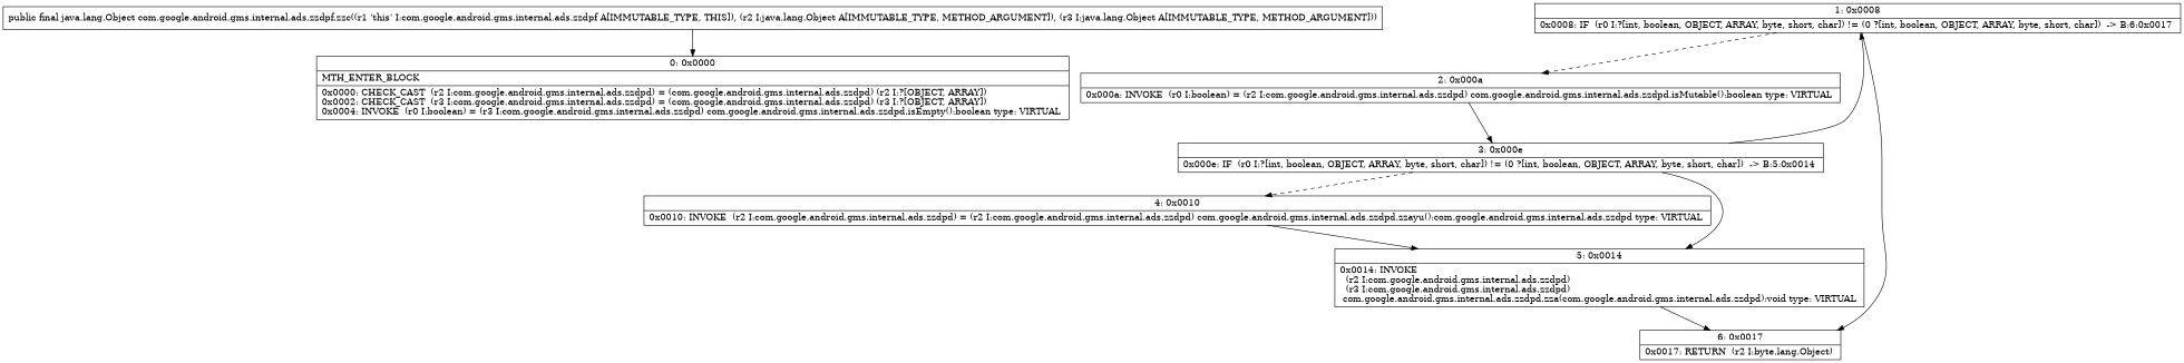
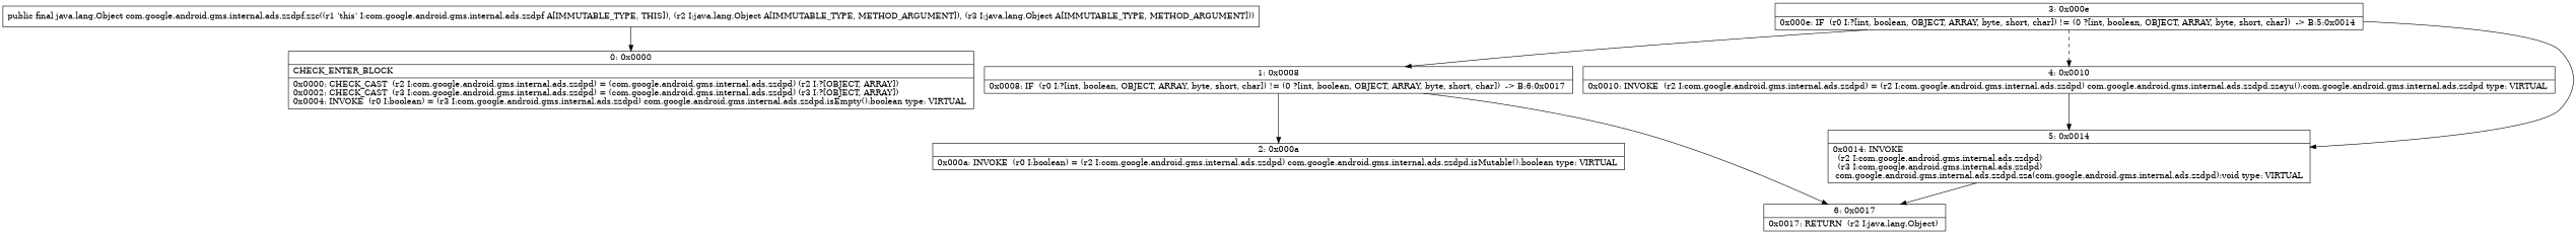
  digraph {
    node [shape=record]
-   n1 [label="{0\:\ 0x0000|MTH_ENTER_BLOCK\l|0x0000: CHECK_CAST  (r2 I:com.google.android.gms.internal.ads.zzdpd) = (com.google.android.gms.internal.ads.zzdpd) (r2 I:?[OBJECT, ARRAY]) \l0x0002: CHECK_CAST  (r3 I:com.google.android.gms.internal.ads.zzdpd) = (com.google.android.gms.internal.ads.zzdpd) (r3 I:?[OBJECT, ARRAY]) \l0x0004: INVOKE  (r0 I:boolean) = (r3 I:com.google.android.gms.internal.ads.zzdpd) com.google.android.gms.internal.ads.zzdpd.isEmpty():boolean type: VIRTUAL \l}"]
+   n1 [label="{0\:\ 0x0000|CHECK_ENTER_BLOCK\l|0x0000: CHECK_CAST  (r2 I:com.google.android.gms.internal.ads.zzdpd) = (com.google.android.gms.internal.ads.zzdpd) (r2 I:?[OBJECT, ARRAY]) \l0x0002: CHECK_CAST  (r3 I:com.google.android.gms.internal.ads.zzdpd) = (com.google.android.gms.internal.ads.zzdpd) (r3 I:?[OBJECT, ARRAY]) \l0x0004: INVOKE  (r0 I:boolean) = (r3 I:com.google.android.gms.internal.ads.zzdpd) com.google.android.gms.internal.ads.zzdpd.isEmpty():boolean type: VIRTUAL \l}"]
    n2 [label="{1\:\ 0x0008|0x0008: IF  (r0 I:?[int, boolean, OBJECT, ARRAY, byte, short, char]) != (0 ?[int, boolean, OBJECT, ARRAY, byte, short, char])  \-\> B:6:0x0017 \l}"]
    n3 [label="{2\:\ 0x000a|0x000a: INVOKE  (r0 I:boolean) = (r2 I:com.google.android.gms.internal.ads.zzdpd) com.google.android.gms.internal.ads.zzdpd.isMutable():boolean type: VIRTUAL \l}"]
-   n4 [label="{6\:\ 0x0017|0x0017: RETURN  (r2 I:byte.lang.Object) \l}"]
+   n4 [label="{6\:\ 0x0017|0x0017: RETURN  (r2 I:java.lang.Object) \l}"]
    n5 [label="{3\:\ 0x000e|0x000e: IF  (r0 I:?[int, boolean, OBJECT, ARRAY, byte, short, char]) != (0 ?[int, boolean, OBJECT, ARRAY, byte, short, char])  \-\> B:5:0x0014 \l}"]
    n6 [label="{4\:\ 0x0010|0x0010: INVOKE  (r2 I:com.google.android.gms.internal.ads.zzdpd) = (r2 I:com.google.android.gms.internal.ads.zzdpd) com.google.android.gms.internal.ads.zzdpd.zzayu():com.google.android.gms.internal.ads.zzdpd type: VIRTUAL \l}"]
    n7 [label="{5\:\ 0x0014|0x0014: INVOKE  \l  (r2 I:com.google.android.gms.internal.ads.zzdpd)\l  (r3 I:com.google.android.gms.internal.ads.zzdpd)\l com.google.android.gms.internal.ads.zzdpd.zza(com.google.android.gms.internal.ads.zzdpd):void type: VIRTUAL \l}"]
    n8 [label="{public final java.lang.Object com.google.android.gms.internal.ads.zzdpf.zzc((r1 'this' I:com.google.android.gms.internal.ads.zzdpf A[IMMUTABLE_TYPE, THIS]), (r2 I:java.lang.Object A[IMMUTABLE_TYPE, METHOD_ARGUMENT]), (r3 I:java.lang.Object A[IMMUTABLE_TYPE, METHOD_ARGUMENT])) }"]
-   n2 -> n3 [style=dashed]
+   n2 -> n3 [style=solid]
    n2 -> n4
-   n3 -> n5
    n5 -> n2
    n5 -> n6 [style=dashed]
    n5 -> n7
    n6 -> n7
    n7 -> n4
    n8 -> n1
  }
